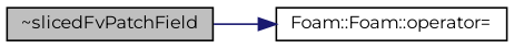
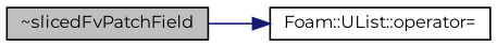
  digraph {
    rankdir=LR
    fontname=Montserrat
    node [color=black fontname=Montserrat fontsize=10 shape=record]
    n1 [fillcolor=grey75 fontcolor=black height=0.2 label="~slicedFvPatchField" style=filled width=0.4]
-   n2 [height=0.2 label="Foam::Foam::operator=" width=0.4]
+   n2 [height=0.2 label="Foam::UList::operator=" width=0.4]
    n1 -> n2 [color=midnightblue fontname=Montserrat fontsize=10 labelfontname=FreeSans labelfontsize=10 style=solid]
  }
